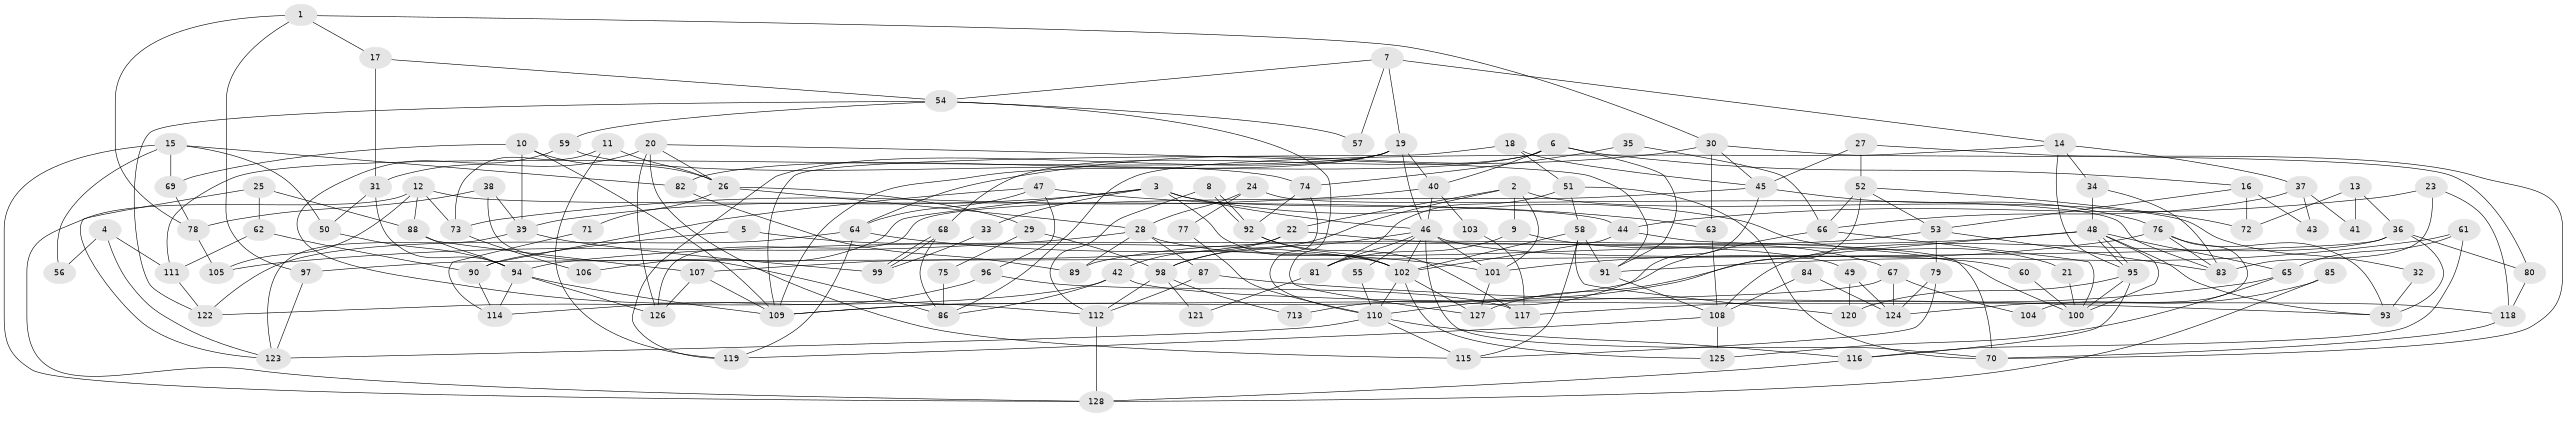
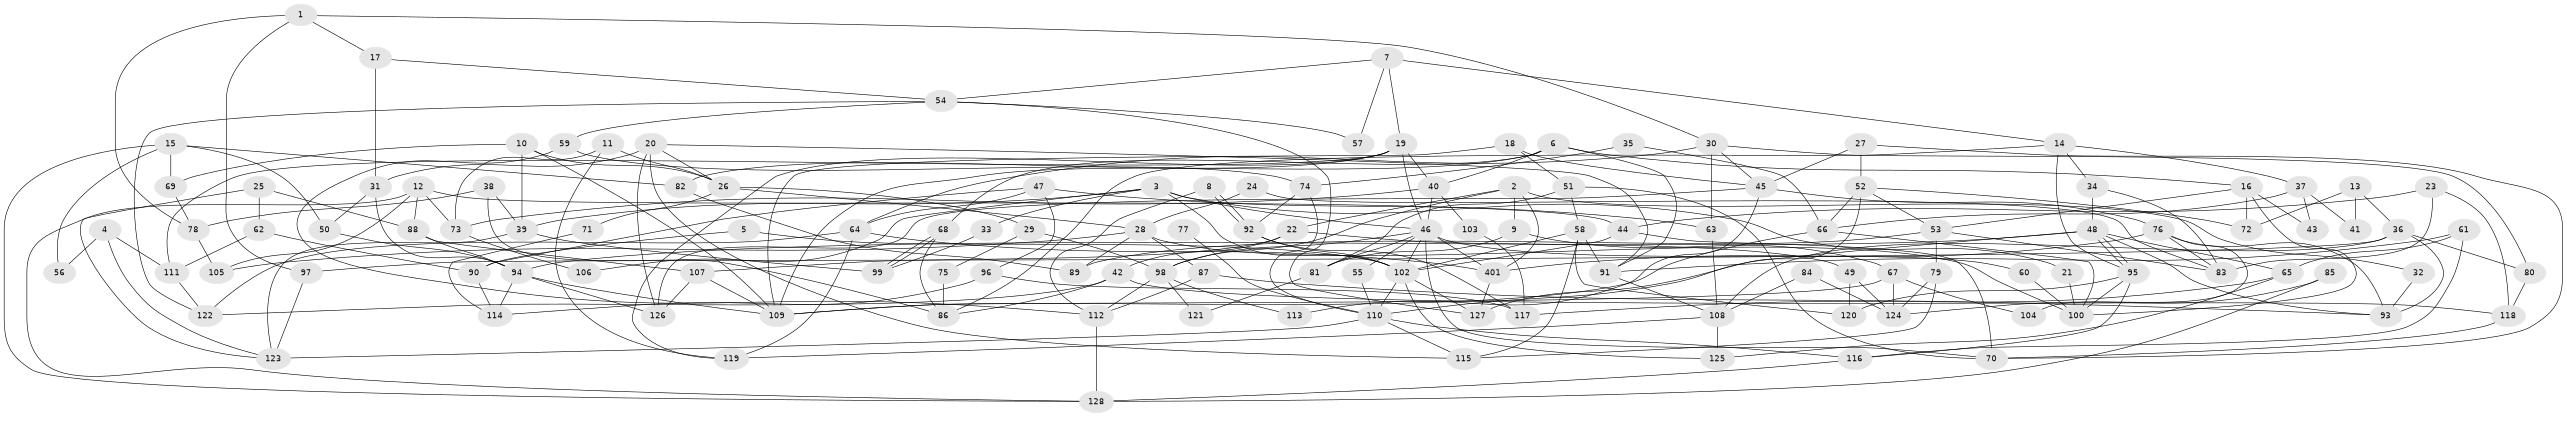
  graph {
    fontname="DejaVu Sans"
    node [color=gray90 fontname="DejaVu Sans" style=filled]
    edge [fontname="DejaVu Sans"]
    1
    17
    30
    78
    97
    54
    31
    45
    63
    64
    80
    105
    123
    2
    9
    22
    32
    98
-   101
+   101 [label=401]
    67
    81
    42
    49
    107
    93
    112
-   113 [label=713]
+   113
    121
    127
    3
    21
    33
    39
    46
    102
    106
    100
    99
    70
    55
    60
    110
    125
    4
    56
    111
    122
    5
    90
    114
    6
    16
    40
    68
    91
    109
    72
    43
    53
    73
    103
    86
    108
    7
    14
    19
    57
    34
    37
    95
    119
    82
    59
    8
    92
    117
    128
    124
    104
    10
    26
    69
    28
    29
    71
    11
    12
    44
    88
    94
    13
    36
    41
    83
    48
    66
    120
    116
    15
    50
    89
    79
    18
    51
    126
    76
    58
    20
    115
    118
    23
    24
    77
    87
    25
    62
    75
    27
    52
    65
    35
    74
    38
    47
    96
    61
    84
    85
    1 -- 17
    1 -- 30
    1 -- 78
    1 -- 97
    17 -- 54
    17 -- 31
    30 -- 45
    30 -- 63
    30 -- 64
    30 -- 80
    78 -- 105
    97 -- 123
    54 -- 127
    54 -- 122
    54 -- 57
    54 -- 59
    31 -- 94
    31 -- 50
    45 -- 113
    45 -- 126
    45 -- 76
    63 -- 108
    64 -- 101
    64 -- 122
    64 -- 119
    80 -- 118
    2 -- 9
    2 -- 22
    2 -- 32
    2 -- 98
    2 -- 101
    9 -- 67
    9 -- 81
    22 -- 42
    22 -- 49
    22 -- 107
    32 -- 93
    98 -- 112
    98 -- 113
    98 -- 121
    101 -- 127
    67 -- 109
    67 -- 124
    67 -- 104
    81 -- 121
    42 -- 122
    42 -- 86
    42 -- 118
    49 -- 124
    49 -- 120
    107 -- 109
    107 -- 126
    112 -- 128
    3 -- 21
    3 -- 33
    3 -- 39
    3 -- 46
    3 -- 102
    3 -- 106
    21 -- 100
    33 -- 99
    39 -- 123
    39 -- 99
    46 -- 98
    46 -- 101
    46 -- 81
    46 -- 102
    46 -- 70
    46 -- 55
    46 -- 60
    102 -- 127
    102 -- 110
    102 -- 125
    55 -- 110
    60 -- 100
    110 -- 123
    110 -- 116
    110 -- 115
    4 -- 123
    4 -- 56
    4 -- 111
    111 -- 122
    5 -- 102
    5 -- 90
    90 -- 114
    6 -- 16
    6 -- 40
    6 -- 68
    6 -- 91
    6 -- 109
-   48 -- 100
+   16 -- 100
    16 -- 72
    16 -- 43
    16 -- 53
    40 -- 46
    40 -- 73
    40 -- 103
    68 -- 99
    68 -- 99
    68 -- 86
    91 -- 108
    53 -- 83
    53 -- 89
    53 -- 79
    73 -- 106
    103 -- 117
    108 -- 125
    108 -- 119
    7 -- 54
    7 -- 14
    7 -- 19
    7 -- 57
    14 -- 86
    14 -- 34
    14 -- 37
    14 -- 95
    19 -- 46
    19 -- 111
    19 -- 40
    19 -- 119
    19 -- 82
    34 -- 83
    34 -- 48
    37 -- 43
    37 -- 41
    37 -- 66
    95 -- 100
    95 -- 120
    95 -- 116
    82 -- 89
    59 -- 112
    59 -- 74
    8 -- 112
    8 -- 92
    8 -- 92
    92 -- 102
    92 -- 117
    10 -- 39
    10 -- 109
    10 -- 26
    10 -- 69
    26 -- 28
    26 -- 29
    26 -- 71
    69 -- 78
    28 -- 105
    28 -- 100
    28 -- 89
    28 -- 87
    29 -- 98
    29 -- 75
    71 -- 114
    11 -- 73
    11 -- 119
    11 -- 26
    12 -- 105
    12 -- 73
    12 -- 128
    12 -- 44
    12 -- 88
    44 -- 102
    44 -- 70
    88 -- 107
    88 -- 94
    94 -- 114
    94 -- 109
    94 -- 126
    13 -- 72
    13 -- 36
    13 -- 41
    36 -- 97
    36 -- 80
    36 -- 93
    36 -- 108
    48 -- 93
    48 -- 110
    48 -- 95
    48 -- 95
    48 -- 94
    48 -- 65
    66 -- 100
    66 -- 109
    116 -- 128
    15 -- 56
    15 -- 82
    15 -- 128
    15 -- 69
    15 -- 50
    50 -- 94
    79 -- 124
    79 -- 115
    18 -- 45
    18 -- 109
    18 -- 51
    51 -- 81
    51 -- 70
    51 -- 58
    76 -- 101
    76 -- 93
    76 -- 104
    76 -- 83
    58 -- 102
    58 -- 91
    58 -- 120
    58 -- 115
    20 -- 31
    20 -- 91
    20 -- 26
    20 -- 126
    20 -- 115
    118 -- 70
    23 -- 44
    23 -- 83
    23 -- 118
    24 -- 28
    24 -- 83
-   24 -- 77
    77 -- 110
    87 -- 93
    87 -- 112
    25 -- 123
    25 -- 88
    25 -- 62
    62 -- 111
    62 -- 90
    75 -- 86
    27 -- 45
    27 -- 70
    27 -- 52
    52 -- 127
    52 -- 72
    52 -- 53
    52 -- 66
    65 -- 125
    65 -- 117
    35 -- 66
    35 -- 74
    74 -- 110
    74 -- 92
    38 -- 78
    38 -- 39
    38 -- 86
    47 -- 63
    47 -- 64
    47 -- 90
    47 -- 96
    96 -- 114
    96 -- 117
    61 -- 91
    61 -- 116
    61 -- 65
    84 -- 108
    84 -- 124
    85 -- 128
    85 -- 124
  }
